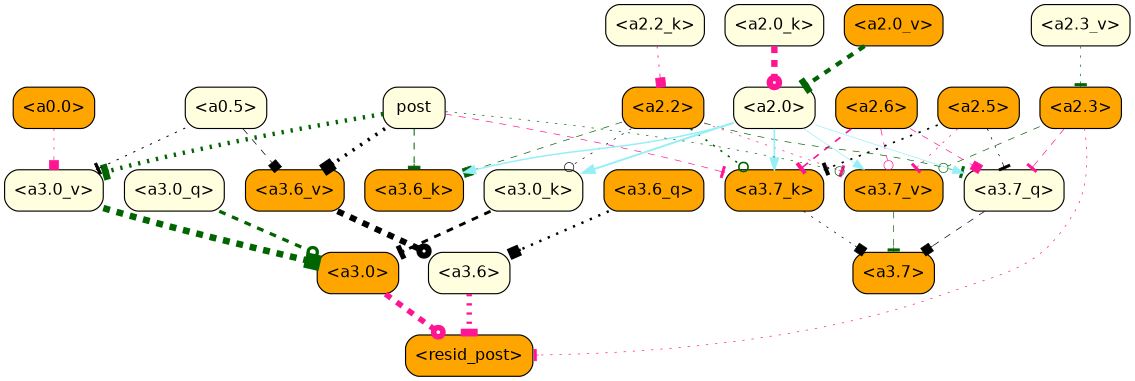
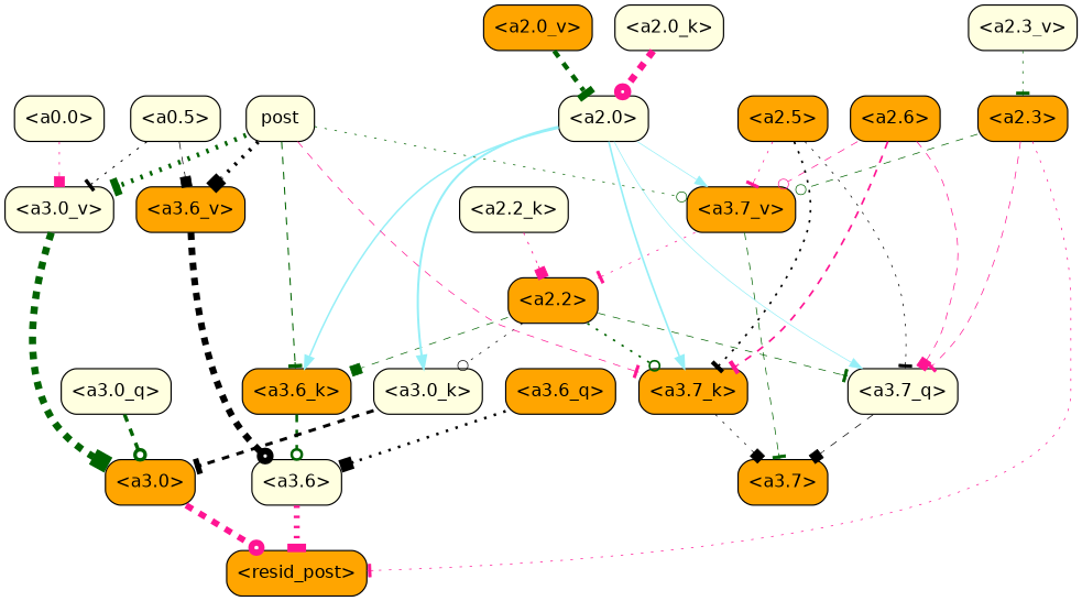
  strict digraph {
    splines=true
    node [color=black fillcolor=orange fontname=Helvetica shape=box style="filled, rounded"]
    edge [arrowhead=tee color=deeppink penwidth=0.6 style=dashed]
    "<a3.6>" [fillcolor=lightyellow]
    "<resid_post>"
    "<a3.0>"
    "<a2.3>"
    "<a3.7_q>" [fillcolor=lightyellow]
    "<a3.7_v>"
    "<a3.7>"
    "<a3.7_k>"
    "<a3.6_q>"
    "<a3.0_q>" [fillcolor=lightyellow]
    "<a3.6_k>"
    "<a3.0_k>" [fillcolor=lightyellow]
    "<a3.6_v>"
    "<a3.0_v>" [fillcolor=lightyellow]
    "<a2.6>"
    "<a2.5>"
    "<a2.2>"
    "<a2.0>" [fillcolor=lightyellow]
    n19 [fillcolor=lightyellow label=post]
    "<a0.5>" [fillcolor=lightyellow]
-   "<a0.0>"
+   "<a0.0>" [fillcolor=lightyellow]
    "<a2.2_k>" [fillcolor=lightyellow]
    "<a2.0_k>" [fillcolor=lightyellow]
    "<a2.3_v>" [fillcolor=lightyellow]
    "<a2.0_v>"
    "<a3.6>" -> "<resid_post>" [penwidth=4.746312499046326 style=dotted]
    "<a3.0>" -> "<resid_post>" [arrowhead=odot penwidth=4.896343111991882]
    "<a2.3>" -> "<resid_post>" [style=dotted]
    "<a2.3>" -> "<a3.7_q>"
    "<a2.3>" -> "<a3.7_v>" [arrowhead=odot color=darkgreen]
    "<a3.7_q>" -> "<a3.7>" [arrowhead=box color=black]
    "<a3.7_v>" -> "<a3.7>" [color=darkgreen]
    "<a3.7_k>" -> "<a3.7>" [arrowhead=box color=black style=dotted]
    "<a3.6_q>" -> "<a3.6>" [arrowhead=box color=black penwidth=2.160832464694977 style=dotted]
    "<a3.0_q>" -> "<a3.0>" [arrowhead=odot color=darkgreen penwidth=2.870753765106201]
+   "<a3.6_k>" -> "<a3.6>" [arrowhead=odot color=darkgreen penwidth=2.13908451795578]
    "<a3.0_k>" -> "<a3.0>" [color=black penwidth=2.520303964614868]
    "<a3.6_v>" -> "<a3.6>" [arrowhead=odot color=black penwidth=5.297133803367615]
    "<a3.0_v>" -> "<a3.0>" [arrowhead=box color=darkgreen penwidth=5.680712580680847]
    "<a2.6>" -> "<a3.7_q>" [arrowhead=box]
    "<a2.6>" -> "<a3.7_v>" [arrowhead=odot]
    "<a2.6>" -> "<a3.7_k>" [penwidth=1.4453159049153328]
    "<a2.5>" -> "<a3.7_q>" [color=black style=dotted]
    "<a2.5>" -> "<a3.7_v>" [style=dotted]
    "<a2.5>" -> "<a3.7_k>" [color=black penwidth=1.4526091292500496 style=dotted]
    "<a2.2>" -> "<a3.7_q>" [color=darkgreen]
-   "<a2.2>" -> "<a3.7_v>" [style=dotted]
+   "<a3.7_v>" -> "<a2.2>" [style=dotted]
    "<a2.2>" -> "<a3.7_k>" [arrowhead=odot color=darkgreen penwidth=1.4310357049107552 style=dotted]
    "<a2.2>" -> "<a3.6_k>" [arrowhead=box color=darkgreen]
    "<a2.2>" -> "<a3.0_k>" [arrowhead=odot color=black style=dotted]
    "<a2.0>" -> "<a3.7_q>" [color="#95eff7" arrowhead="" style=""]
    "<a2.0>" -> "<a3.7_v>" [color="#95eff7" arrowhead="" style=""]
    "<a2.0>" -> "<a3.7_k>" [color="#95eff7" penwidth=1.4314699843525887 arrowhead="" style=""]
    "<a2.0>" -> "<a3.6_k>" [color="#95eff7" penwidth=1.2950235605239868 arrowhead="" style=""]
    "<a2.0>" -> "<a3.0_k>" [color="#95eff7" penwidth=1.712992787361145 arrowhead="" style=""]
    n19 -> "<a3.7_v>" [arrowhead=odot color=darkgreen style=dotted]
    n19 -> "<a3.7_k>"
    n19 -> "<a3.6_k>" [color=darkgreen penwidth=0.891706109046936]
    n19 -> "<a3.6_v>" [arrowhead=box color=black penwidth=3.1766927242279053 style=dotted]
    n19 -> "<a3.0_v>" [color=darkgreen penwidth=3.9005755856633186 style=dotted]
    "<a0.5>" -> "<a3.6_v>" [arrowhead=box color=black]
    "<a0.5>" -> "<a3.0_v>" [color=black penwidth=0.8493617177009583 style=dotted]
    "<a0.0>" -> "<a3.0_v>" [arrowhead=box style=dotted]
    "<a2.2_k>" -> "<a2.2>" [arrowhead=box penwidth=0.7399393804371357 style=dotted]
    "<a2.0_k>" -> "<a2.0>" [arrowhead=odot penwidth=5.5817058570683]
    "<a2.3_v>" -> "<a2.3>" [color=darkgreen style=dotted]
    "<a2.0_v>" -> "<a2.0>" [color=darkgreen penwidth=3.7102378383278847]
  }
